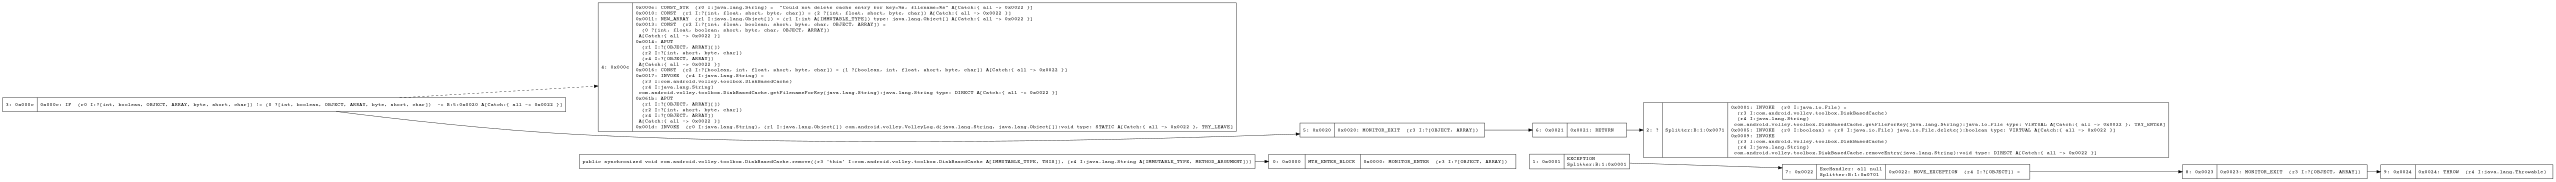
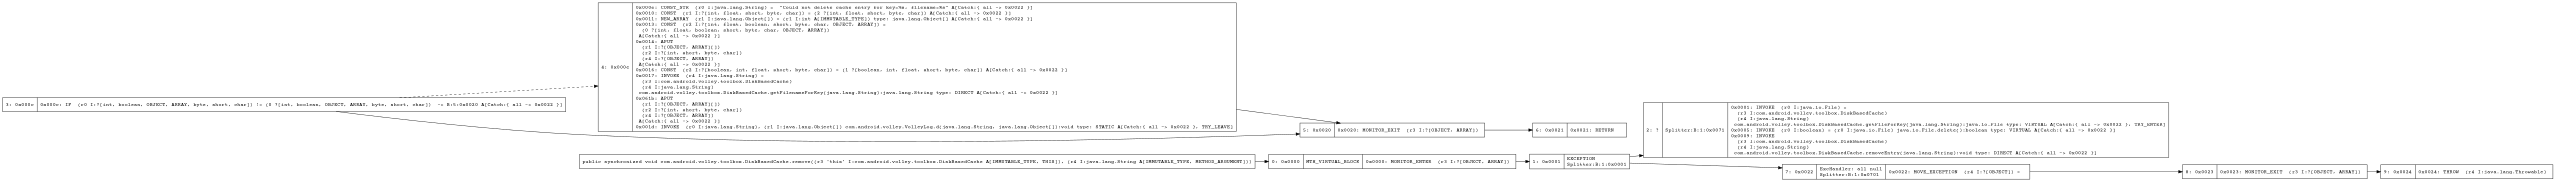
  digraph {
    fontname="Courier Prime"
    rankdir=LR
    node [fontname="Courier Prime" shape=record]
    edge [fontname="Courier Prime"]
-   n1 [label="{0\:\ 0x0000|MTH_ENTER_BLOCK\l|0x0000: MONITOR_ENTER  (r3 I:?[OBJECT, ARRAY]) \l}"]
+   n1 [label="{0\:\ 0x0000|MTH_VIRTUAL_BLOCK\l|0x0000: MONITOR_ENTER  (r3 I:?[OBJECT, ARRAY]) \l}"]
    n2 [label="{1\:\ 0x0001|EXCEPTION\lSplitter:B:1:0x0001\l}"]
    n3 [label="{2\:\ ?|Splitter:B:1:0x0071\l|0x0001: INVOKE  (r0 I:java.io.File) = \l  (r3 I:com.android.volley.toolbox.DiskBasedCache)\l  (r4 I:java.lang.String)\l com.android.volley.toolbox.DiskBasedCache.getFileForKey(java.lang.String):java.io.File type: VIRTUAL A[Catch:\{ all \-\> 0x0022 \}, TRY_ENTER]\l0x0005: INVOKE  (r0 I:boolean) = (r0 I:java.io.File) java.io.File.delete():boolean type: VIRTUAL A[Catch:\{ all \-\> 0x0022 \}]\l0x0009: INVOKE  \l  (r3 I:com.android.volley.toolbox.DiskBasedCache)\l  (r4 I:java.lang.String)\l com.android.volley.toolbox.DiskBasedCache.removeEntry(java.lang.String):void type: DIRECT A[Catch:\{ all \-\> 0x0022 \}]\l}"]
    n4 [label="{7\:\ 0x0022|ExcHandler: all null\lSplitter:B:1:0x0701\l|0x0022: MOVE_EXCEPTION  (r4 I:?[OBJECT]) =  \l}"]
    n5 [label="{8\:\ 0x0023|0x0023: MONITOR_EXIT  (r3 I:?[OBJECT, ARRAY]) \l}"]
    n6 [label="{3\:\ 0x000c|0x000c: IF  (r0 I:?[int, boolean, OBJECT, ARRAY, byte, short, char]) != (0 ?[int, boolean, OBJECT, ARRAY, byte, short, char])  \-\> B:5:0x0020 A[Catch:\{ all \-\> 0x0022 \}]\l}"]
    n7 [label="{4\:\ 0x000e|0x000e: CONST_STR  (r0 I:java.lang.String) =  \"Could not delete cache entry for key=%s, filename=%s\" A[Catch:\{ all \-\> 0x0022 \}]\l0x0010: CONST  (r1 I:?[int, float, short, byte, char]) = (2 ?[int, float, short, byte, char]) A[Catch:\{ all \-\> 0x0022 \}]\l0x0011: NEW_ARRAY  (r1 I:java.lang.Object[]) = (r1 I:int A[IMMUTABLE_TYPE]) type: java.lang.Object[] A[Catch:\{ all \-\> 0x0022 \}]\l0x0013: CONST  (r2 I:?[int, float, boolean, short, byte, char, OBJECT, ARRAY]) = \l  (0 ?[int, float, boolean, short, byte, char, OBJECT, ARRAY])\l A[Catch:\{ all \-\> 0x0022 \}]\l0x0014: APUT  \l  (r1 I:?[OBJECT, ARRAY][])\l  (r2 I:?[int, short, byte, char])\l  (r4 I:?[OBJECT, ARRAY])\l A[Catch:\{ all \-\> 0x0022 \}]\l0x0016: CONST  (r2 I:?[boolean, int, float, short, byte, char]) = (1 ?[boolean, int, float, short, byte, char]) A[Catch:\{ all \-\> 0x0022 \}]\l0x0017: INVOKE  (r4 I:java.lang.String) = \l  (r3 I:com.android.volley.toolbox.DiskBasedCache)\l  (r4 I:java.lang.String)\l com.android.volley.toolbox.DiskBasedCache.getFilenameForKey(java.lang.String):java.lang.String type: DIRECT A[Catch:\{ all \-\> 0x0022 \}]\l0x061b: APUT  \l  (r1 I:?[OBJECT, ARRAY][])\l  (r2 I:?[int, short, byte, char])\l  (r4 I:?[OBJECT, ARRAY])\l A[Catch:\{ all \-\> 0x0022 \}]\l0x001d: INVOKE  (r0 I:java.lang.String), (r1 I:java.lang.Object[]) com.android.volley.VolleyLog.d(java.lang.String, java.lang.Object[]):void type: STATIC A[Catch:\{ all \-\> 0x0022 \}, TRY_LEAVE]\l}"]
    n8 [label="{5\:\ 0x0020|0x0020: MONITOR_EXIT  (r3 I:?[OBJECT, ARRAY]) \l}"]
    n9 [label="{6\:\ 0x0021|0x0021: RETURN   \l}"]
    n10 [label="{9\:\ 0x0024|0x0024: THROW  (r4 I:java.lang.Throwable) \l}"]
    n11 [label="{public synchronized void com.android.volley.toolbox.DiskBasedCache.remove((r3 'this' I:com.android.volley.toolbox.DiskBasedCache A[IMMUTABLE_TYPE, THIS]), (r4 I:java.lang.String A[IMMUTABLE_TYPE, METHOD_ARGUMENT])) }"]
-   n9 -> n3
+   n1 -> n2
+   n2 -> n3
    n2 -> n4
    n4 -> n5
    n5 -> n10
    n6 -> n7 [style=dashed]
    n6 -> n8
+   n7 -> n8
    n8 -> n9
    n11 -> n1
  }
